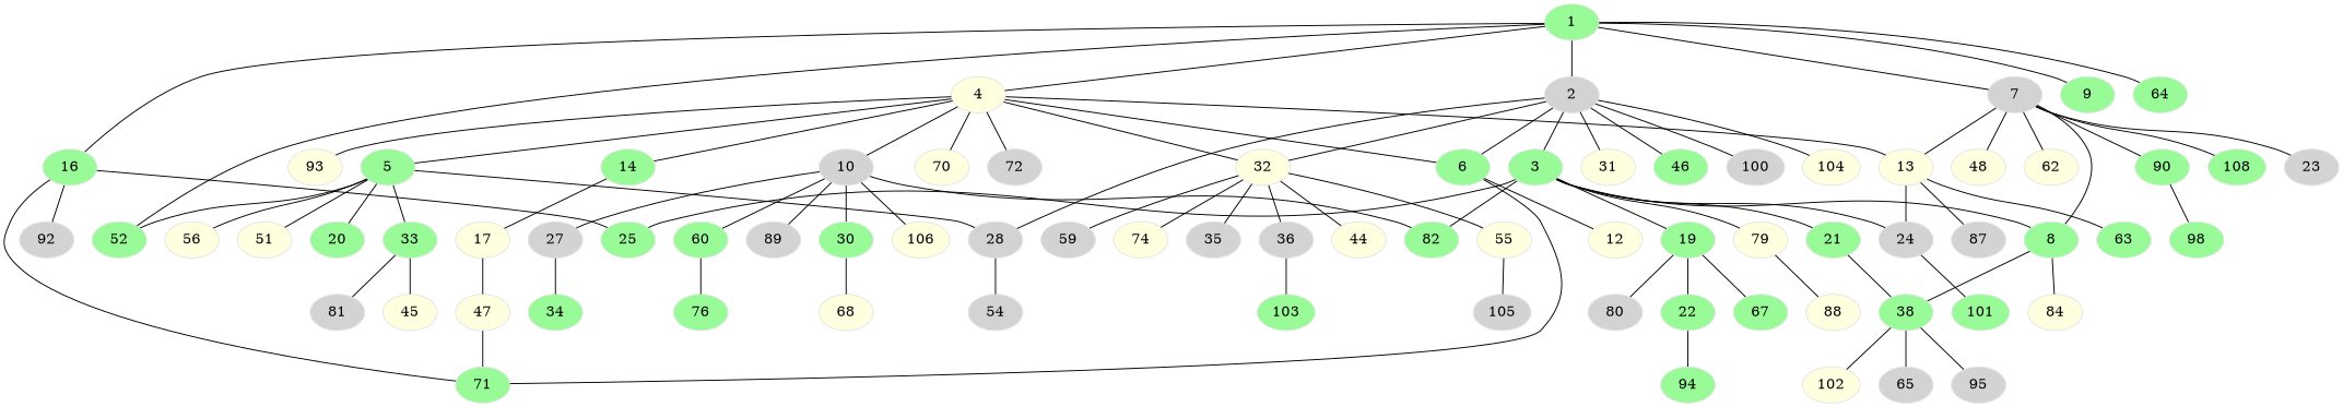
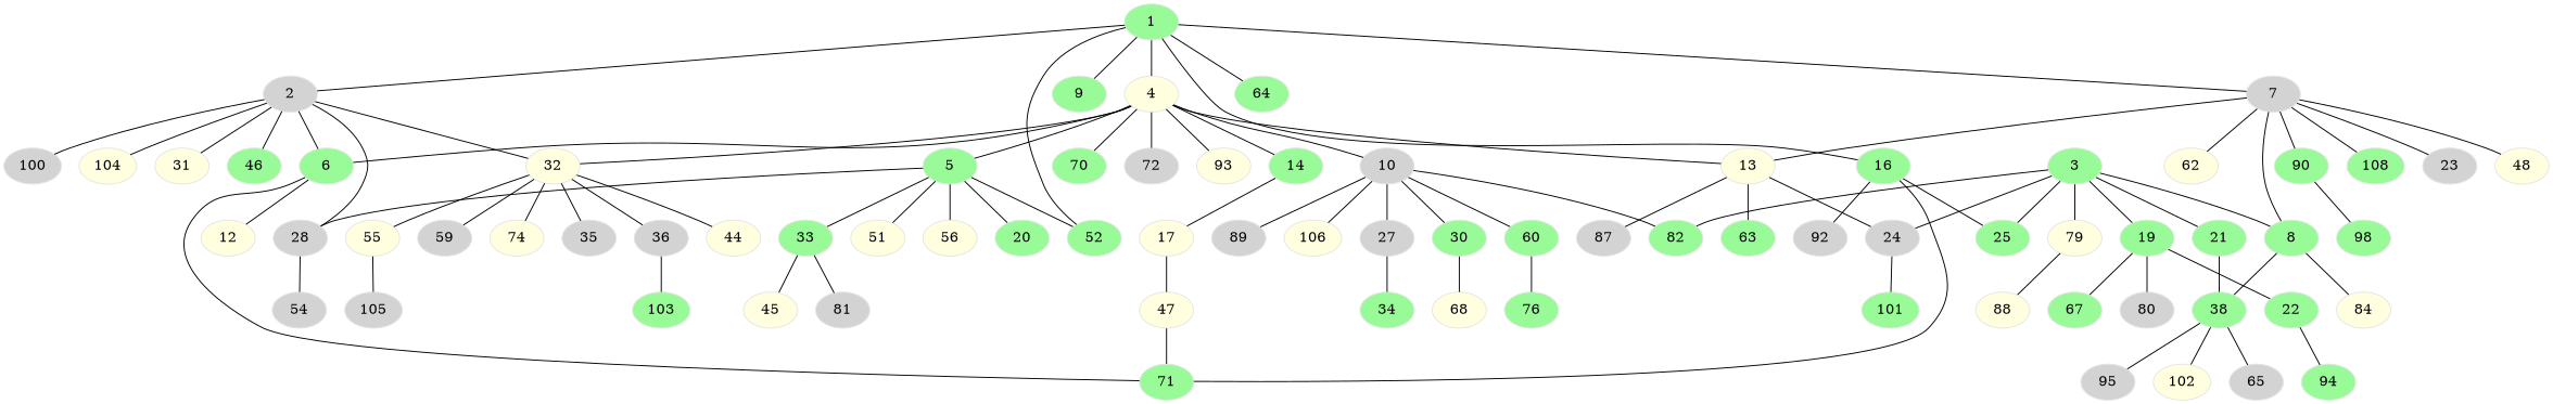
  graph {
    node [color=gray90 fillcolor=palegreen style=filled]
    1 [super="+15"]
    2 [fillcolor=lightgrey super="+29"]
    4 [fillcolor=lightyellow super="+85"]
    9
    16 [super="+66"]
    52 [super="+69"]
    64
    7 [fillcolor=lightgrey super="+42"]
    3 [super="+18"]
    6 [super="+86"]
    28 [fillcolor=lightgrey]
    31 [fillcolor=lightyellow]
    32 [fillcolor=lightyellow super="+61"]
    46
    100 [fillcolor=lightgrey]
    104 [fillcolor=lightyellow]
    5 [super="+26"]
    10 [fillcolor=lightgrey super="+11"]
    13 [fillcolor=lightyellow super="+96"]
    14 [super="+83"]
-   70 [fillcolor=lightyellow super="+73"]
+   70 [super="+73"]
    72 [fillcolor=lightgrey]
    93 [fillcolor=lightyellow]
    25 [super="+91"]
    71 [super="+75"]
    92 [fillcolor=lightgrey]
    8 [super="+39"]
    19 [super="+53"]
    21
    24 [fillcolor=lightgrey super="+50"]
    79 [fillcolor=lightyellow super="+109"]
    82
    12 [fillcolor=lightyellow super="+97"]
    54 [fillcolor=lightgrey]
    35 [fillcolor=lightgrey]
    36 [fillcolor=lightgrey]
    44 [fillcolor=lightyellow]
    55 [fillcolor=lightyellow]
    59 [fillcolor=lightgrey]
    74 [fillcolor=lightyellow]
    38 [super="+41"]
    84 [fillcolor=lightyellow]
    22 [super="+43"]
    67
    80 [fillcolor=lightgrey]
    101
    88 [fillcolor=lightyellow]
    20
    33 [super="+37"]
    51 [fillcolor=lightyellow super="+58"]
    56 [fillcolor=lightyellow]
    23 [fillcolor=lightgrey]
    48 [fillcolor=lightyellow]
    62 [fillcolor=lightyellow super="+78"]
    90
    108
    27 [fillcolor=lightgrey super="+40"]
    30
    60
    89 [fillcolor=lightgrey super="+107"]
    106 [fillcolor=lightyellow]
    63
    87 [fillcolor=lightgrey]
    17 [fillcolor=lightyellow]
    45 [fillcolor=lightyellow]
    81 [fillcolor=lightgrey]
    98 [super="+99"]
    65 [fillcolor=lightgrey]
    95 [fillcolor=lightgrey]
    102 [fillcolor=lightyellow]
    34
    68 [fillcolor=lightyellow]
    76
    47 [fillcolor=lightyellow super="+57"]
    94
    103
    105 [fillcolor=lightgrey]
    1 -- 2
    1 -- 4
    1 -- 9
    1 -- 16
    1 -- 52
    1 -- 64
    1 -- 7
-   2 -- 3
    2 -- 6
    2 -- 28
    2 -- 31
    2 -- 32
    2 -- 46
    2 -- 100
    2 -- 104
    4 -- 6
    4 -- 32
    4 -- 5
    4 -- 10
    4 -- 13
    4 -- 14
    4 -- 70
    4 -- 72
    4 -- 93
    16 -- 25
    16 -- 71
    16 -- 92
    7 -- 13
    7 -- 8
    7 -- 23
    7 -- 48
    7 -- 62
    7 -- 90
    7 -- 108
    3 -- 25
    3 -- 8
    3 -- 19
    3 -- 21
    3 -- 24
    3 -- 79
    3 -- 82
    6 -- 71
    6 -- 12
    28 -- 54
    32 -- 35
    32 -- 36
    32 -- 44
    32 -- 55
    32 -- 59
    32 -- 74
    5 -- 52
    5 -- 28
    5 -- 20
    5 -- 33
    5 -- 51
    5 -- 56
    10 -- 82
    10 -- 27
    10 -- 30
    10 -- 60
    10 -- 89
    10 -- 106
    13 -- 24
    13 -- 63
    13 -- 87
    14 -- 17
    8 -- 38
    8 -- 84
    19 -- 22
    19 -- 67
    19 -- 80
    21 -- 38
    24 -- 101
    79 -- 88
    36 -- 103
    55 -- 105
    38 -- 65
    38 -- 95
    38 -- 102
    22 -- 94
    33 -- 45
    33 -- 81
    90 -- 98
    27 -- 34
    30 -- 68
    60 -- 76
    17 -- 47
    47 -- 71
  }
